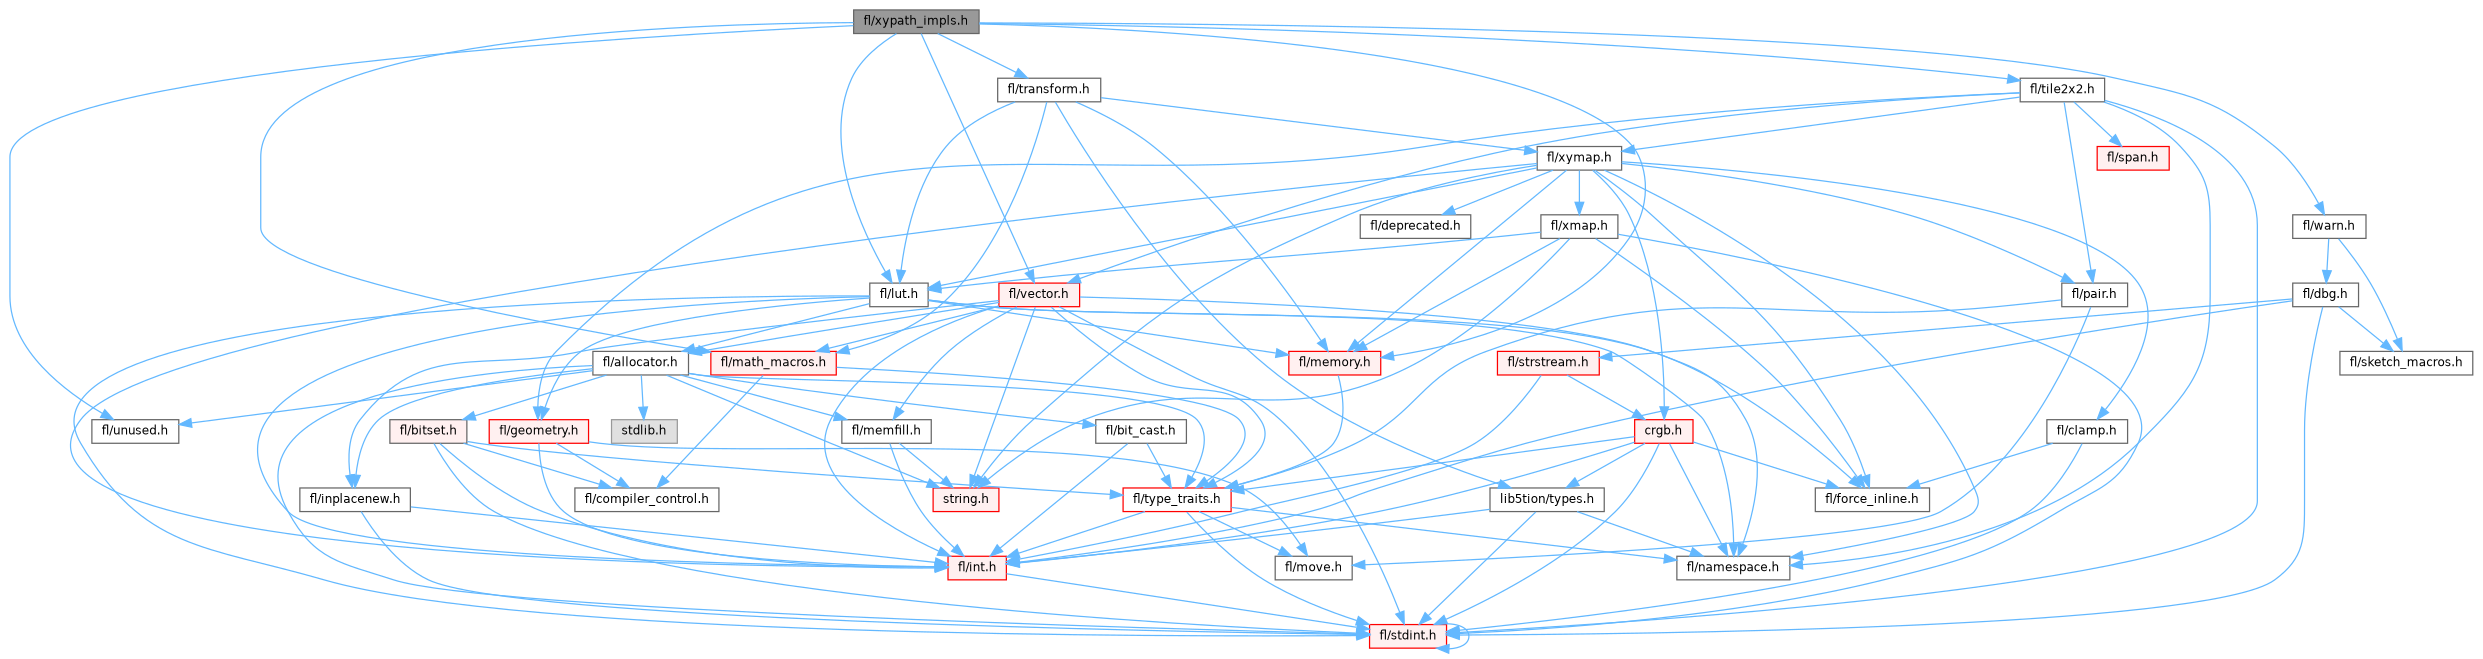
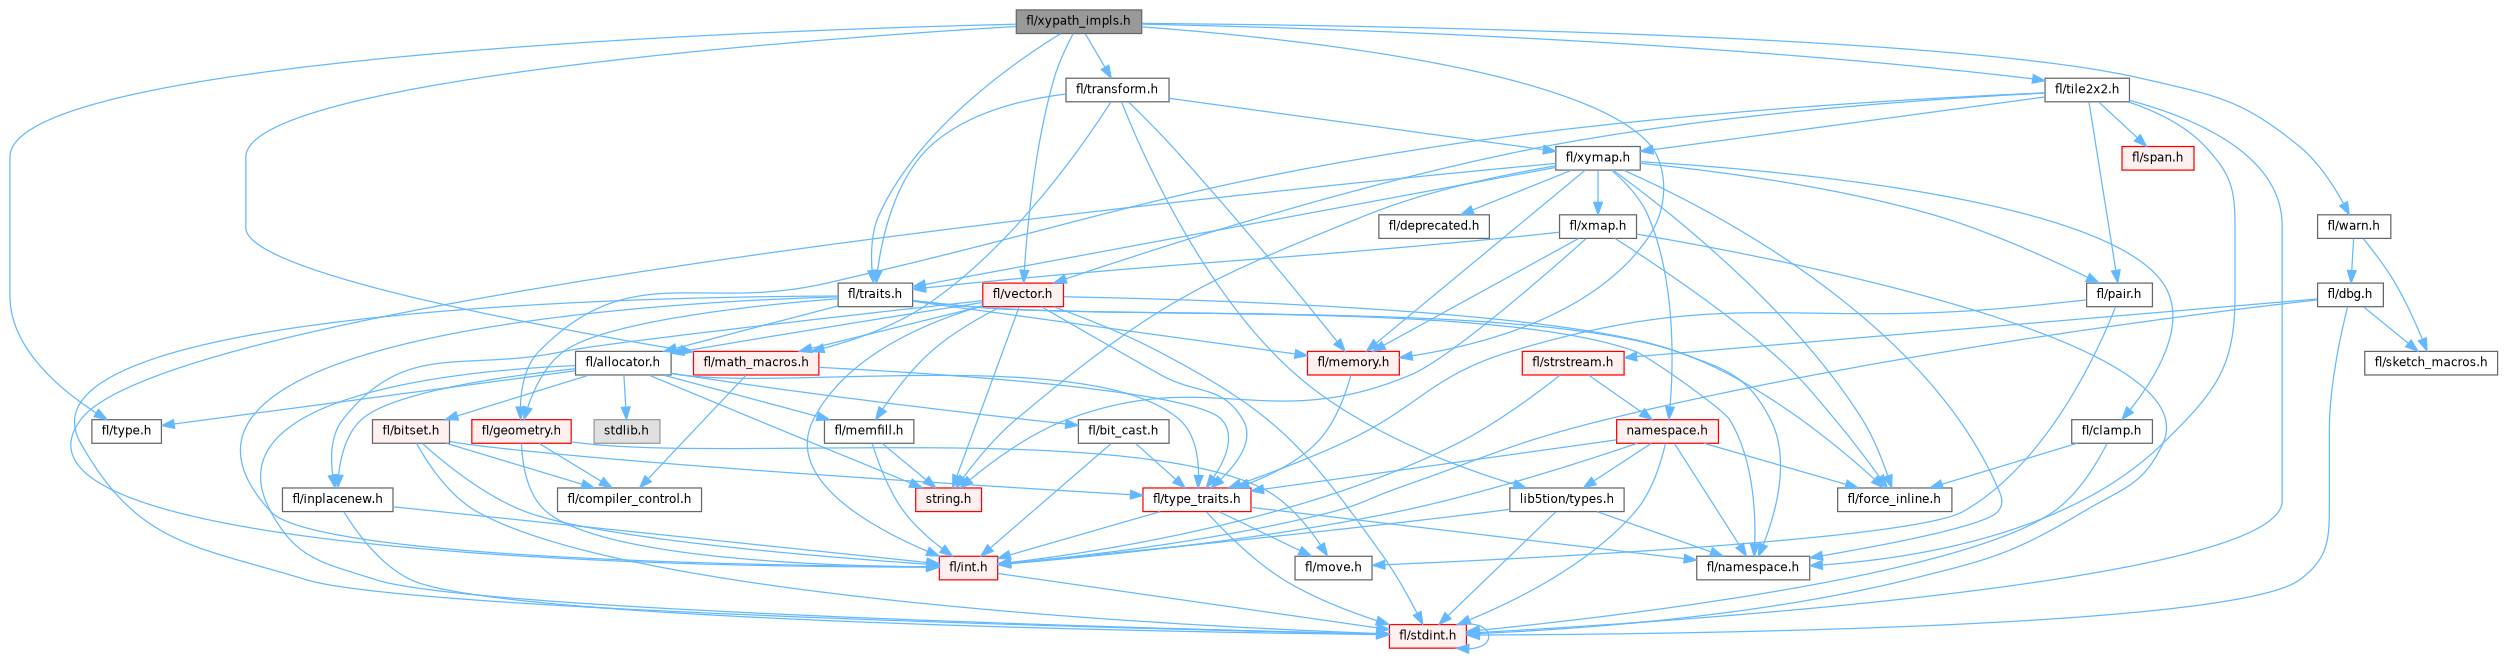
  digraph {
    fontname="DejaVu Sans"
    node [color=grey40 fillcolor=white fontname="DejaVu Sans" fontsize=10 shape=box style=filled]
    edge [color=steelblue1 fontname="DejaVu Sans" fontsize=10 labelfontname=Helvetica labelfontsize=10 style=solid]
    n1 [color=gray40 fillcolor=grey60 fontcolor=black height=0.2 label="fl/xypath_impls.h" width=0.4]
-   n2 [height=0.2 label="fl/lut.h" width=0.4]
-   n3 [height=0.2 label="fl/unused.h" width=0.4]
+   n2 [height=0.2 label="fl/traits.h" width=0.4]
+   n3 [height=0.2 label="fl/type.h" width=0.4]
    n4 [color=red fillcolor="#FFF0F0" height=0.2 label="fl/memory.h" width=0.4]
    n5 [color=red fillcolor="#FFF0F0" height=0.2 label="fl/math_macros.h" width=0.4]
    n6 [height=0.2 label="fl/tile2x2.h" width=0.4]
    n7 [color=red fillcolor="#FFF0F0" height=0.2 label="fl/vector.h" width=0.4]
    n8 [height=0.2 label="fl/transform.h" width=0.4]
    n9 [height=0.2 label="fl/warn.h" width=0.4]
    n10 [height=0.2 label="fl/allocator.h" width=0.4]
    n11 [color=red fillcolor="#FFF0F0" height=0.2 label="fl/stdint.h" width=0.4]
    n12 [color=red fillcolor="#FFF0F0" height=0.2 label="fl/int.h" width=0.4]
    n13 [height=0.2 label="fl/namespace.h" width=0.4]
    n14 [height=0.2 label="fl/force_inline.h" width=0.4]
    n15 [color=red fillcolor="#FFF0F0" height=0.2 label="fl/geometry.h" width=0.4]
    n16 [color=red height=0.2 label="fl/type_traits.h" width=0.4]
    n17 [height=0.2 label="fl/compiler_control.h" width=0.4]
    n18 [height=0.2 label="fl/pair.h" width=0.4]
    n19 [color=red fillcolor="#FFF0F0" height=0.2 label="fl/span.h" width=0.4]
    n20 [height=0.2 label="fl/xymap.h" width=0.4]
    n21 [color=red fillcolor="#FFF0F0" height=0.2 label="string.h" width=0.4]
    n22 [height=0.2 label="fl/inplacenew.h" width=0.4]
    n23 [height=0.2 label="fl/memfill.h" width=0.4]
    n24 [height=0.2 label="lib5tion/types.h" width=0.4]
    n25 [height=0.2 label="fl/dbg.h" width=0.4]
    n26 [height=0.2 label="fl/sketch_macros.h" width=0.4]
    n27 [color=grey60 fillcolor="#E0E0E0" height=0.2 label="stdlib.h" width=0.4]
    n28 [height=0.2 label="fl/bit_cast.h" width=0.4]
    n29 [fillcolor="#FFF0F0" height=0.2 label="fl/bitset.h" width=0.4]
    n30 [height=0.2 label="fl/move.h" width=0.4]
-   n31 [color=red fillcolor="#FFF0F0" height=0.2 label="crgb.h" width=0.4]
+   n31 [color=red fillcolor="#FFF0F0" height=0.2 label="namespace.h" width=0.4]
    n32 [height=0.2 label="fl/clamp.h" width=0.4]
    n33 [height=0.2 label="fl/deprecated.h" width=0.4]
    n34 [height=0.2 label="fl/xmap.h" width=0.4]
    n35 [color=red fillcolor="#FFF0F0" height=0.2 label="fl/strstream.h" width=0.4]
    n1 -> n2
    n1 -> n3
    n1 -> n4
    n1 -> n5
    n1 -> n6
    n1 -> n7
    n1 -> n8
    n1 -> n9
    n2 -> n4
    n2 -> n10
    n2 -> n11
    n2 -> n12
    n2 -> n13
    n2 -> n14
    n2 -> n15
    n4 -> n16
    n5 -> n16
    n5 -> n17
    n6 -> n7
    n6 -> n11
    n6 -> n13
    n6 -> n15
    n6 -> n18
    n6 -> n19
    n6 -> n20
    n7 -> n5
    n7 -> n10
    n7 -> n11
    n7 -> n12
    n7 -> n13
    n7 -> n16
    n7 -> n21
    n7 -> n22
    n7 -> n23
    n8 -> n2
    n8 -> n4
    n8 -> n5
    n8 -> n20
    n8 -> n24
    n9 -> n25
    n9 -> n26
    n10 -> n3
    n10 -> n11
    n10 -> n16
    n10 -> n21
    n10 -> n22
    n10 -> n23
    n10 -> n27
    n10 -> n28
    n10 -> n29
    n11 -> n11
    n12 -> n11
    n15 -> n12
    n15 -> n17
    n15 -> n30
    n16 -> n11
    n16 -> n12
    n16 -> n13
    n16 -> n30
    n18 -> n16
    n18 -> n30
    n20 -> n2
    n20 -> n4
    n20 -> n12
    n20 -> n13
    n20 -> n14
    n20 -> n18
    n20 -> n21
    n20 -> n31
    n20 -> n32
    n20 -> n33
    n20 -> n34
    n22 -> n11
    n22 -> n12
    n23 -> n12
    n23 -> n21
    n24 -> n11
    n24 -> n12
    n24 -> n13
    n25 -> n11
    n25 -> n12
    n25 -> n26
    n25 -> n35
    n28 -> n12
    n28 -> n16
    n29 -> n11
    n29 -> n12
    n29 -> n16
    n29 -> n17
    n31 -> n11
    n31 -> n12
    n31 -> n13
    n31 -> n14
    n31 -> n16
    n31 -> n24
    n32 -> n11
    n32 -> n14
    n34 -> n2
    n34 -> n4
    n34 -> n11
    n34 -> n14
    n34 -> n21
    n35 -> n12
    n35 -> n31
  }
